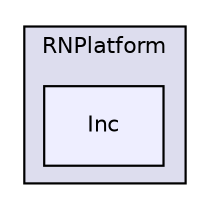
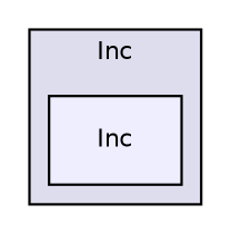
  digraph {
    compound=true
    rankdir=LR
    n1 [fillcolor="#eeeeff" fontname=Helvetica fontsize=10 label=Inc pencolor=black shape=box style=filled]
    subgraph cluster_1 {
      bgcolor="#ddddee"
      fontname=Helvetica
      fontsize=10
-     label=RNPlatform
+     label=Inc
      pencolor=black
      n1
    }
  }
